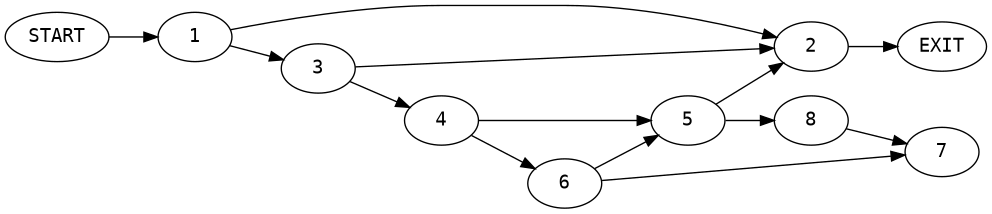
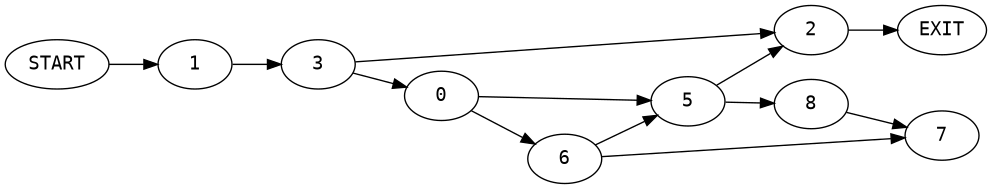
  digraph {
    fontname="DejaVu Sans Mono"
    rankdir=LR
    node [fontname="DejaVu Sans Mono"]
    edge [fontname="DejaVu Sans Mono"]
    n1 [label=START]
    1
    2
    3
    n5 [label=EXIT]
-   4
+   4 [label=0]
    5
    6
    8
    7
    n1 -> 1
-   1 -> 2
    1 -> 3
    2 -> n5
    3 -> 2
    3 -> 4
    4 -> 5
    4 -> 6
    5 -> 2
    5 -> 8
    6 -> 5
    6 -> 7
    8 -> 7
  }
